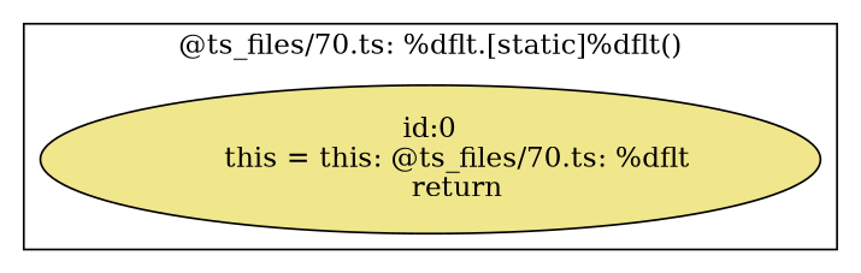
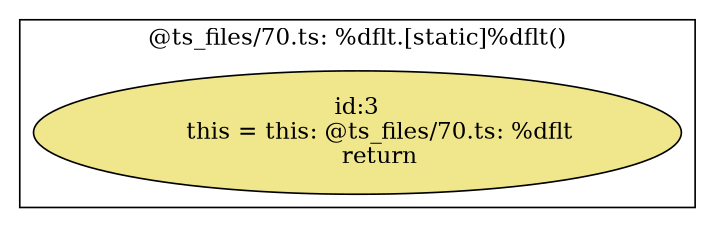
  digraph {
-   n1 [label="id:0\n      this = this: @ts_files/70.ts: %dflt\n      return" style=filled fillcolor=khaki]
+   n1 [label="id:3\n      this = this: @ts_files/70.ts: %dflt\n      return" style=filled fillcolor=khaki]
    subgraph cluster_1 {
      label="@ts_files/70.ts: %dflt.[static]%dflt()"
      n1
    }
  }
